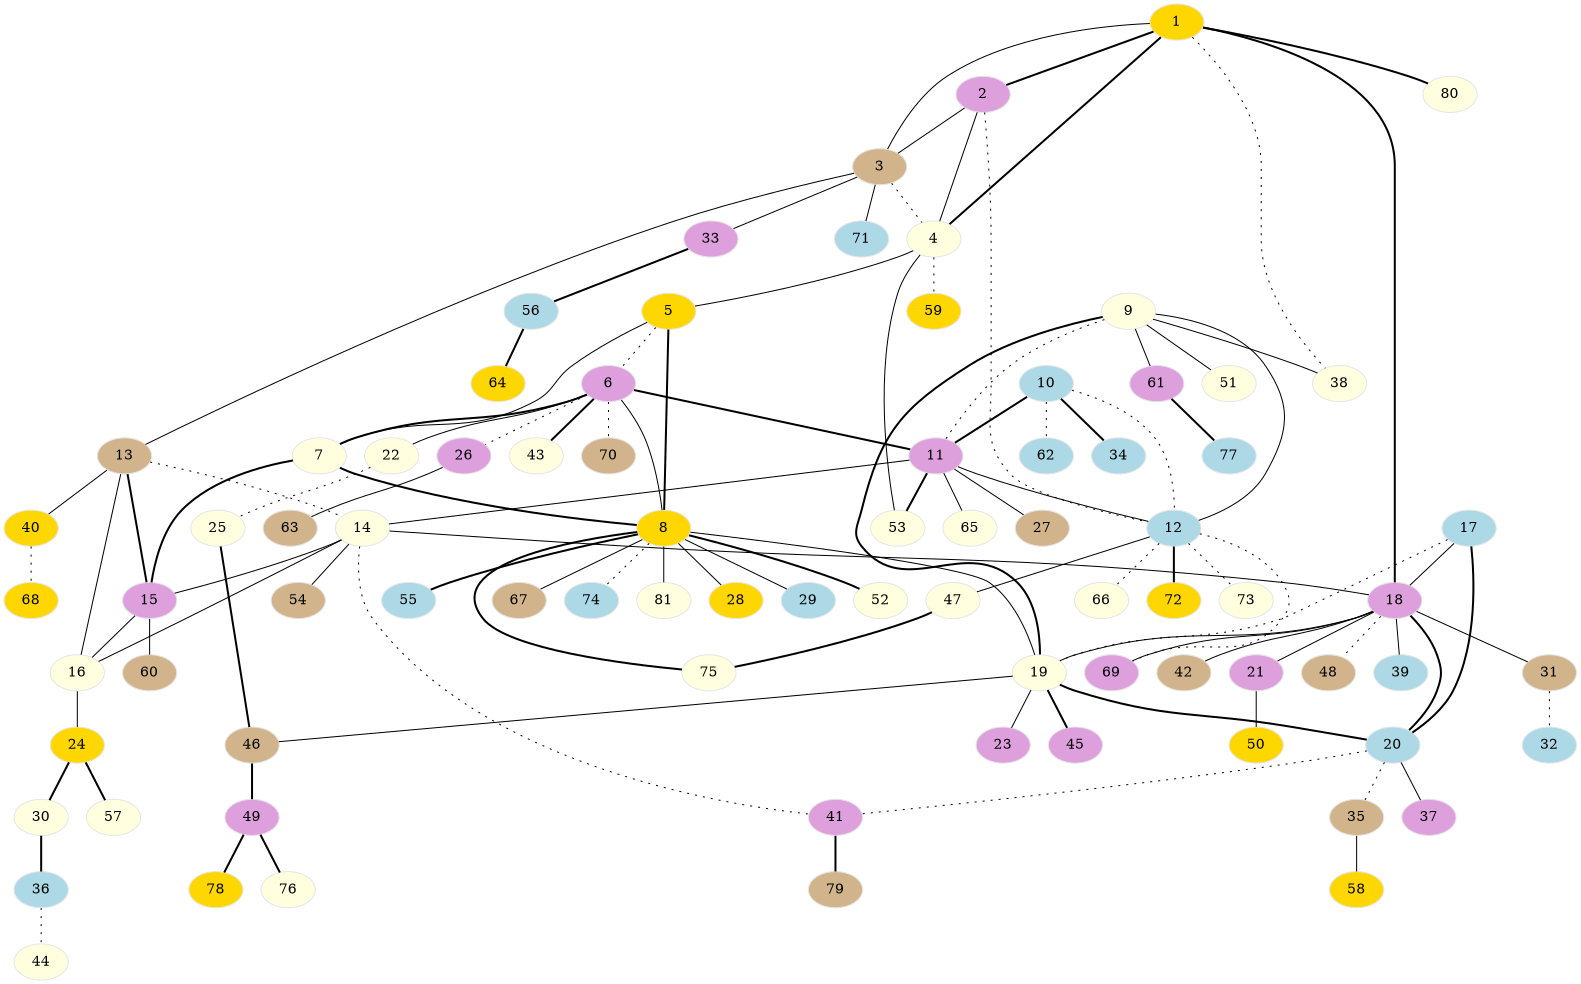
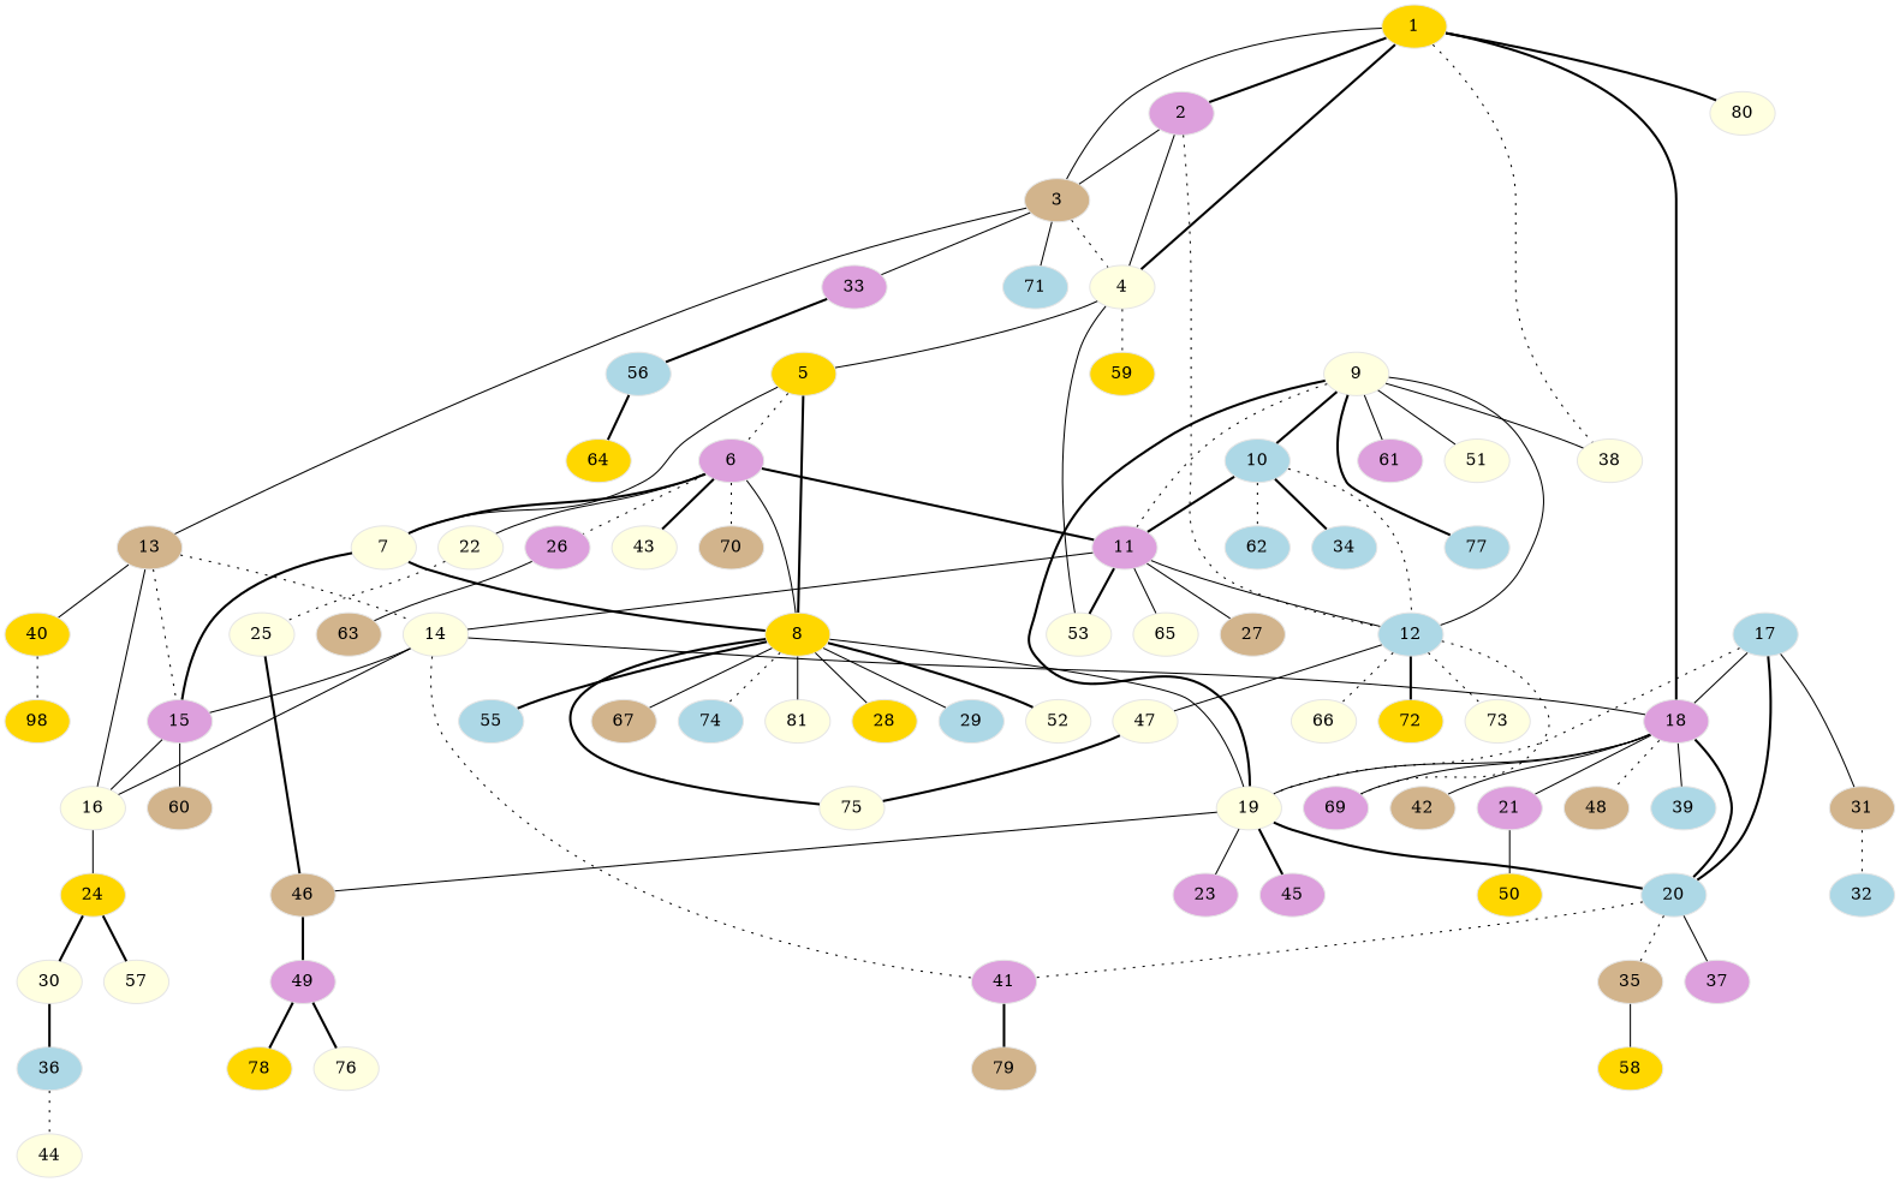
  graph {
    node [color=gray90 fillcolor=lightyellow style=filled]
    edge [style=solid]
    1 [fillcolor=gold]
    2 [fillcolor=plum]
    3 [fillcolor=tan]
    4
    18 [fillcolor=plum]
    38
    80
    12 [fillcolor=lightblue]
    13 [fillcolor=tan]
    33 [fillcolor=plum]
    71 [fillcolor=lightblue]
    5 [fillcolor=gold]
    53
    59 [fillcolor=gold]
    19
    69 [fillcolor=plum]
    20 [fillcolor=lightblue]
    21 [fillcolor=plum]
    31 [fillcolor=tan]
    39 [fillcolor=lightblue]
    42 [fillcolor=tan]
    48 [fillcolor=tan]
    47
    66
    72 [fillcolor=gold]
    73
    15 [fillcolor=plum]
    14
    16
    40 [fillcolor=gold]
    56 [fillcolor=lightblue]
    6 [fillcolor=plum]
    7
    8 [fillcolor=gold]
    11 [fillcolor=plum]
    22
    26 [fillcolor=plum]
    43
    70 [fillcolor=tan]
    28 [fillcolor=gold]
    29 [fillcolor=lightblue]
    52
    55 [fillcolor=lightblue]
    67 [fillcolor=tan]
    74 [fillcolor=lightblue]
    75
    81
    27 [fillcolor=tan]
    65
    25
    63 [fillcolor=tan]
    60 [fillcolor=tan]
    23 [fillcolor=plum]
    45 [fillcolor=plum]
    46 [fillcolor=tan]
    9
    10 [fillcolor=lightblue]
    51
    61 [fillcolor=plum]
    34 [fillcolor=lightblue]
    62 [fillcolor=lightblue]
    77 [fillcolor=lightblue]
    41 [fillcolor=plum]
-   54 [fillcolor=tan]
    24 [fillcolor=gold]
-   68 [fillcolor=gold]
+   68 [fillcolor=gold label=98]
    79 [fillcolor=tan]
    30
    57
    17 [fillcolor=lightblue]
    35 [fillcolor=tan]
    37 [fillcolor=plum]
    50 [fillcolor=gold]
    32 [fillcolor=lightblue]
    49 [fillcolor=plum]
    58 [fillcolor=gold]
    36 [fillcolor=lightblue]
    44
    64 [fillcolor=gold]
    76
    78 [fillcolor=gold]
    1 -- 2 [style=bold]
    1 -- 3
    1 -- 4 [style=bold]
    1 -- 18 [style=bold]
    1 -- 38 [style=dotted]
    1 -- 80 [style=bold]
    2 -- 3
    2 -- 4
    2 -- 12 [style=dotted]
    3 -- 4 [style=dotted]
    3 -- 13
    3 -- 33
    3 -- 71
    4 -- 5
    4 -- 53
    4 -- 59 [style=dotted]
    18 -- 19
    18 -- 69
    18 -- 20 [style=bold]
    18 -- 21
-   18 -- 31
+   17 -- 31
    18 -- 39
    18 -- 42
    18 -- 48 [style=dotted]
    12 -- 69 [style=dotted]
    12 -- 47
    12 -- 66 [style=dotted]
    12 -- 72 [style=bold]
    12 -- 73 [style=dotted]
-   13 -- 15 [style=bold]
+   13 -- 15 [style=dotted]
    13 -- 14 [style=dotted]
    13 -- 16
    13 -- 40
    33 -- 56 [style=bold]
    5 -- 6 [style=dotted]
    5 -- 7
    5 -- 8 [style=bold]
    19 -- 20 [style=bold]
    19 -- 23
    19 -- 45 [style=bold]
    19 -- 46
    20 -- 41 [style=dotted]
    20 -- 35 [style=dotted]
    20 -- 37
    21 -- 50
    31 -- 32 [style=dotted]
    47 -- 75 [style=bold]
    15 -- 16
    15 -- 60
    14 -- 18
    14 -- 15
    14 -- 16
    14 -- 41 [style=dotted]
-   14 -- 54
    16 -- 24
    40 -- 68 [style=dotted]
    56 -- 64 [style=bold]
    6 -- 7 [style=bold]
    6 -- 8
    6 -- 11 [style=bold]
    6 -- 22
    6 -- 26 [style=dotted]
    6 -- 43 [style=bold]
    6 -- 70 [style=dotted]
    7 -- 15 [style=bold]
    7 -- 8 [style=bold]
    8 -- 19
    8 -- 28
    8 -- 29
    8 -- 52 [style=bold]
    8 -- 55 [style=bold]
    8 -- 67
    8 -- 74 [style=dotted]
    8 -- 75 [style=bold]
    8 -- 81
    11 -- 12
    11 -- 53 [style=bold]
    11 -- 14
    11 -- 27
    11 -- 65
    22 -- 25 [style=dotted]
    26 -- 63
    25 -- 46 [style=bold]
    46 -- 49 [style=bold]
    9 -- 38
    9 -- 12
    9 -- 19 [style=bold]
    9 -- 11 [style=dotted]
+   9 -- 10 [style=bold]
    9 -- 51
    9 -- 61
    10 -- 12 [style=dotted]
    10 -- 11 [style=bold]
    10 -- 34 [style=bold]
    10 -- 62 [style=dotted]
-   61 -- 77 [style=bold]
+   9 -- 77 [style=bold]
    41 -- 79 [style=bold]
    24 -- 30 [style=bold]
    24 -- 57 [style=bold]
    30 -- 36 [style=bold]
    17 -- 18
    17 -- 19 [style=dotted]
    17 -- 20 [style=bold]
    35 -- 58
    49 -- 76 [style=bold]
    49 -- 78 [style=bold]
    36 -- 44 [style=dotted]
  }
